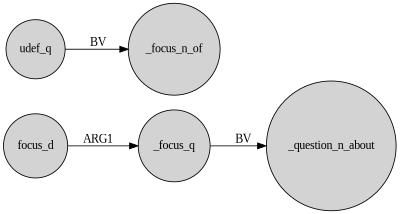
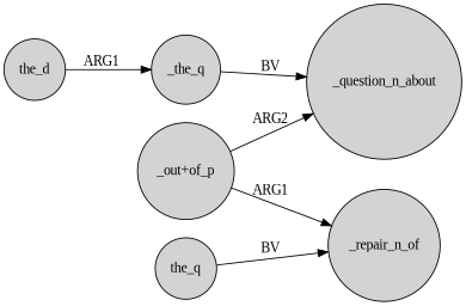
  digraph {
    fontname="Liberation Serif"
    rankdir=LR
    node [fontname="Liberation Serif" shape=circle style=filled]
    edge [fontname="Liberation Serif"]
-   focus_d
-   _the_q [label=_focus_q]
+   focus_d [label=the_d]
+   _the_q
+   "_out+of_p"
    _question_n_about
-   _repair_n_of [label=_focus_n_of]
-   udef_q
+   _repair_n_of
+   udef_q [label=the_q]
    focus_d -> _the_q [label=ARG1]
    _the_q -> _question_n_about [label=BV]
+   "_out+of_p" -> _question_n_about [label=ARG2]
+   "_out+of_p" -> _repair_n_of [label=ARG1]
    udef_q -> _repair_n_of [label=BV]
  }
